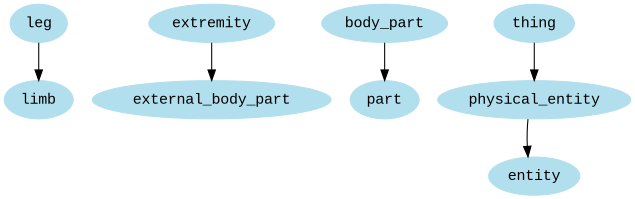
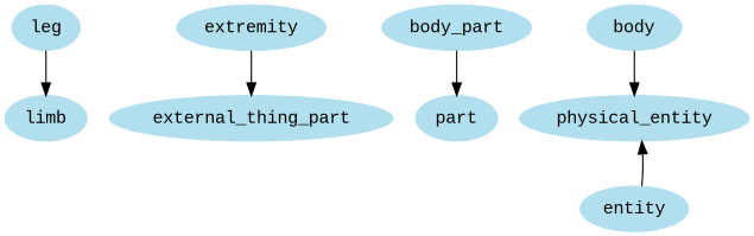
  digraph {
    fontname="Liberation Mono"
    node [color=lightblue2 fontname="Liberation Mono" style=filled]
    edge [fontname="Liberation Mono"]
    leg
    limb
    extremity
-   external_body_part
+   external_body_part [label=external_thing_part]
    body_part
    part
-   thing
+   thing [label=body]
    physical_entity
    entity
    leg -> limb
    extremity -> external_body_part
    body_part -> part
    thing -> physical_entity
-   physical_entity -> entity
+   entity -> physical_entity
  }
